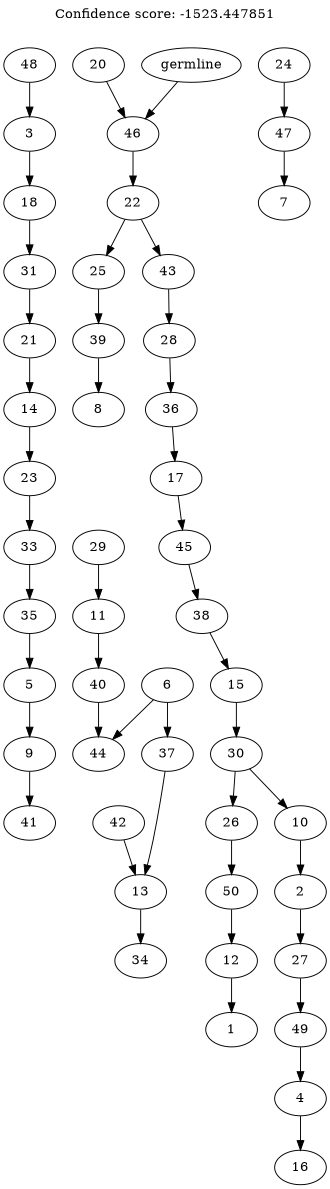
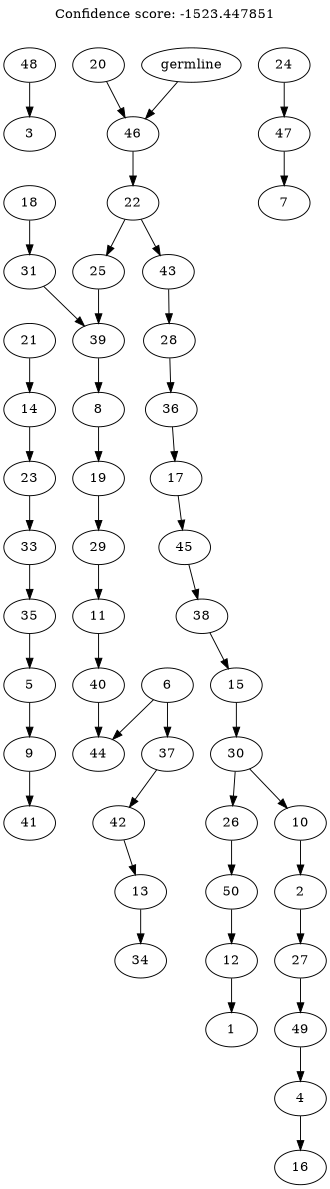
  digraph {
    label="Confidence score: -1523.447851"
    labelloc=t
    n1 [label=9]
    n2 [label=41]
    n3 [label=5]
    n4 [label=35]
    n5 [label=33]
    n6 [label=23]
    n7 [label=14]
    n8 [label=47]
    n9 [label=7]
    n10 [label=24]
    n11 [label=21]
    n12 [label=31]
    n13 [label=18]
    n14 [label=3]
    n15 [label=48]
    n16 [label=34]
    n17 [label=13]
    n18 [label=42]
    n19 [label=37]
    n20 [label=6]
    n21 [label=44]
    n22 [label=40]
    n23 [label=11]
    n24 [label=29]
+   n25 [label=19]
    n26 [label=8]
    n27 [label=39]
    n28 [label=25]
    n29 [label=12]
    n30 [label=1]
    n31 [label=50]
    n32 [label=26]
    n33 [label=4]
    n34 [label=16]
    n35 [label=49]
    n36 [label=27]
    n37 [label=2]
    n38 [label=10]
    n39 [label=30]
    n40 [label=15]
    n41 [label=38]
    n42 [label=45]
    n43 [label=17]
    n44 [label=36]
    n45 [label=28]
    n46 [label=43]
    n47 [label=22]
    n48 [label=46]
    n49 [label=20]
    n50 [label=germline]
    n1 -> n2
    n3 -> n1
    n4 -> n3
    n5 -> n4
    n6 -> n5
    n7 -> n6
    n8 -> n9
    n10 -> n8
    n11 -> n7
-   n12 -> n11
+   n12 -> n27
    n13 -> n12
-   n14 -> n13
    n15 -> n14
    n17 -> n16
    n18 -> n17
-   n19 -> n17
+   n19 -> n18
    n20 -> n19
    n20 -> n21
    n22 -> n21
    n23 -> n22
    n24 -> n23
+   n25 -> n24
+   n26 -> n25
    n27 -> n26
    n28 -> n27
    n29 -> n30
    n31 -> n29
    n32 -> n31
    n33 -> n34
    n35 -> n33
    n36 -> n35
    n37 -> n36
    n38 -> n37
    n39 -> n32
    n39 -> n38
    n40 -> n39
    n41 -> n40
    n42 -> n41
    n43 -> n42
    n44 -> n43
    n45 -> n44
    n46 -> n45
    n47 -> n28
    n47 -> n46
    n48 -> n47
    n49 -> n48
    n50 -> n48
  }
